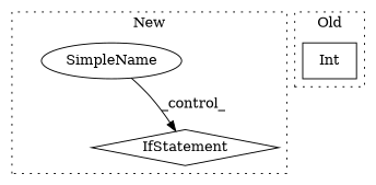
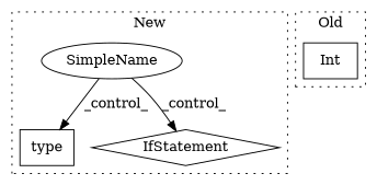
  digraph {
    node [a=32 shape=box]
+   n1 [l="5,1" label=type s="8116,8134"]
    n2 [a=42 label=SimpleName shape=ellipse]
    n3 [a=25 l="4,2" label=IfStatement s="7895,7964" shape=diamond]
    n4 [l="4,1" label=Int s="7689,7706"]
    subgraph cluster_1 {
      label=New
      style=dotted
+     n1
      n2
      n3
    }
    subgraph cluster_2 {
      label=Old
      style=dotted
      n4
    }
+   n2 -> n1 [label=_control_]
    n2 -> n3 [label=_control_]
  }
